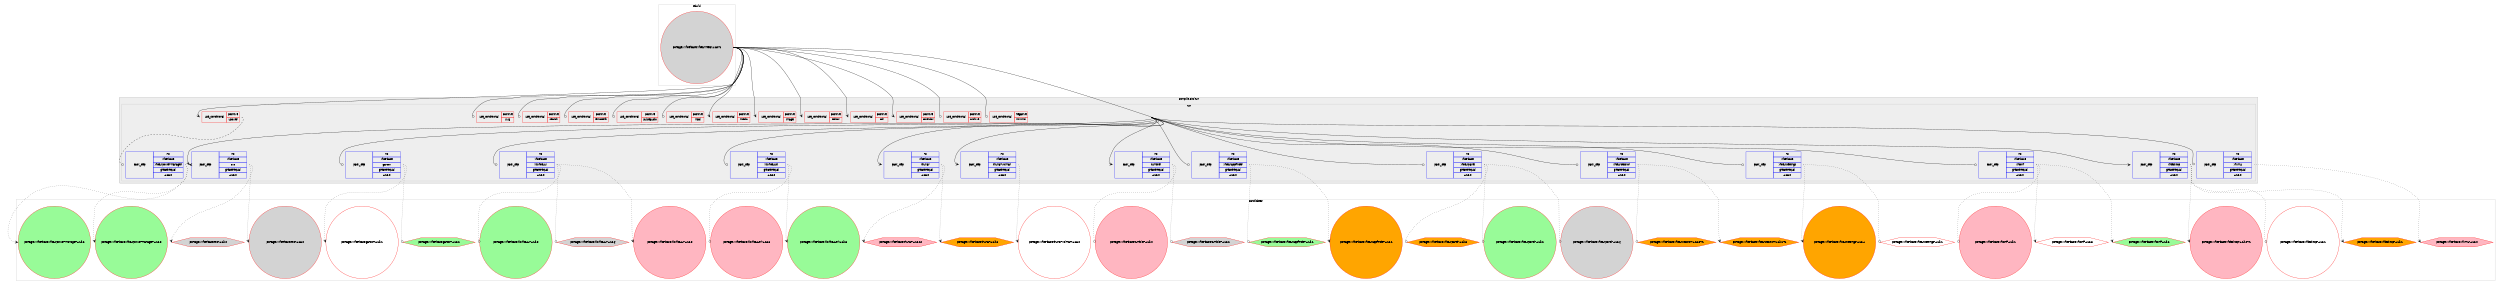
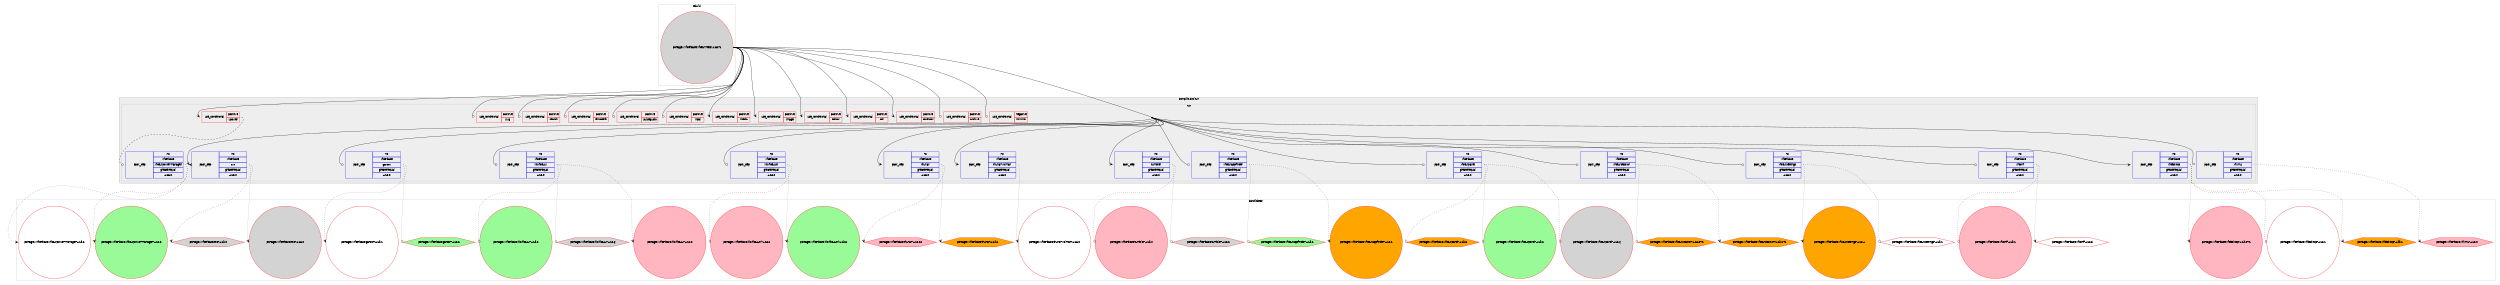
  digraph {
    compound=true
    concentrate=true
    fontname=Helvetica
    fontsize=10
    newrank=true
    rankdir=TB
    ranksep=1.5
    node [color=red fontname=Helvetica fontsize=10 shape=none style=filled]
    edge [arrowhead=odot headport=w style=dotted tailport=e weight=100]
    n1 [fillcolor=lightgrey label="portage://xfce-base/xfce4-meta-4.18-r1" shape=circle width=4]
    n2 [label=<<TABLE BORDER="0" CELLBORDER="1" CELLSPACING="0" CELLPADDING="4"><TR><TD ROWSPAN="3" CELLPADDING="10">use_conditional</TD></TR><TR><TD>negative</TD></TR><TR><TD>minimal</TD></TR></TABLE>> style=""]
    n3 [label=<<TABLE BORDER="0" CELLBORDER="1" CELLSPACING="0" CELLPADDING="4"><TR><TD ROWSPAN="3" CELLPADDING="10">use_conditional</TD></TR><TR><TD>positive</TD></TR><TR><TD>archive</TD></TR></TABLE>> style=""]
    n4 [label=<<TABLE BORDER="0" CELLBORDER="1" CELLSPACING="0" CELLPADDING="4"><TR><TD ROWSPAN="3" CELLPADDING="10">use_conditional</TD></TR><TR><TD>positive</TD></TR><TR><TD>calendar</TD></TR></TABLE>> style=""]
    n5 [label=<<TABLE BORDER="0" CELLBORDER="1" CELLSPACING="0" CELLPADDING="4"><TR><TD ROWSPAN="3" CELLPADDING="10">use_conditional</TD></TR><TR><TD>positive</TD></TR><TR><TD>cdr</TD></TR></TABLE>> style=""]
    n6 [label=<<TABLE BORDER="0" CELLBORDER="1" CELLSPACING="0" CELLPADDING="4"><TR><TD ROWSPAN="3" CELLPADDING="10">use_conditional</TD></TR><TR><TD>positive</TD></TR><TR><TD>editor</TD></TR></TABLE>> style=""]
    n7 [label=<<TABLE BORDER="0" CELLBORDER="1" CELLSPACING="0" CELLPADDING="4"><TR><TD ROWSPAN="3" CELLPADDING="10">use_conditional</TD></TR><TR><TD>positive</TD></TR><TR><TD>image</TD></TR></TABLE>> style=""]
    n8 [label=<<TABLE BORDER="0" CELLBORDER="1" CELLSPACING="0" CELLPADDING="4"><TR><TD ROWSPAN="3" CELLPADDING="10">use_conditional</TD></TR><TR><TD>positive</TD></TR><TR><TD>media</TD></TR></TABLE>> style=""]
    n9 [label=<<TABLE BORDER="0" CELLBORDER="1" CELLSPACING="0" CELLPADDING="4"><TR><TD ROWSPAN="3" CELLPADDING="10">use_conditional</TD></TR><TR><TD>positive</TD></TR><TR><TD>mpd</TD></TR></TABLE>> style=""]
    n10 [label=<<TABLE BORDER="0" CELLBORDER="1" CELLSPACING="0" CELLPADDING="4"><TR><TD ROWSPAN="3" CELLPADDING="10">use_conditional</TD></TR><TR><TD>positive</TD></TR><TR><TD>pulseaudio</TD></TR></TABLE>> style=""]
    n11 [label=<<TABLE BORDER="0" CELLBORDER="1" CELLSPACING="0" CELLPADDING="4"><TR><TD ROWSPAN="3" CELLPADDING="10">use_conditional</TD></TR><TR><TD>positive</TD></TR><TR><TD>remote-fs</TD></TR></TABLE>> style=""]
    n12 [label=<<TABLE BORDER="0" CELLBORDER="1" CELLSPACING="0" CELLPADDING="4"><TR><TD ROWSPAN="3" CELLPADDING="10">use_conditional</TD></TR><TR><TD>positive</TD></TR><TR><TD>search</TD></TR></TABLE>> style=""]
    n13 [label=<<TABLE BORDER="0" CELLBORDER="1" CELLSPACING="0" CELLPADDING="4"><TR><TD ROWSPAN="3" CELLPADDING="10">use_conditional</TD></TR><TR><TD>positive</TD></TR><TR><TD>svg</TD></TR></TABLE>> style=""]
    n14 [color=blue label=<<TABLE BORDER="0" CELLBORDER="1" CELLSPACING="0" CELLPADDING="4" WIDTH="220"><TR><TD ROWSPAN="6" CELLPADDING="30">pack_dep</TD></TR><TR><TD WIDTH="110">no</TD></TR><TR><TD>xfce-base</TD></TR><TR><TD>xfce4-power-manager</TD></TR><TR><TD>greaterequal</TD></TR><TR><TD>4.18.0</TD></TR></TABLE>> style=""]
    n15 [label=<<TABLE BORDER="0" CELLBORDER="1" CELLSPACING="0" CELLPADDING="4"><TR><TD ROWSPAN="3" CELLPADDING="10">use_conditional</TD></TR><TR><TD>positive</TD></TR><TR><TD>upower</TD></TR></TABLE>> style=""]
    n16 [color=blue label=<<TABLE BORDER="0" CELLBORDER="1" CELLSPACING="0" CELLPADDING="4" WIDTH="220"><TR><TD ROWSPAN="6" CELLPADDING="30">pack_dep</TD></TR><TR><TD WIDTH="110">no</TD></TR><TR><TD>xfce-base</TD></TR><TR><TD>exo</TD></TR><TR><TD>greaterequal</TD></TR><TR><TD>4.18.0</TD></TR></TABLE>> style=""]
    n17 [color=blue label=<<TABLE BORDER="0" CELLBORDER="1" CELLSPACING="0" CELLPADDING="4" WIDTH="220"><TR><TD ROWSPAN="6" CELLPADDING="30">pack_dep</TD></TR><TR><TD WIDTH="110">no</TD></TR><TR><TD>xfce-base</TD></TR><TR><TD>garcon</TD></TR><TR><TD>greaterequal</TD></TR><TR><TD>4.18.0</TD></TR></TABLE>> style=""]
    n18 [color=blue label=<<TABLE BORDER="0" CELLBORDER="1" CELLSPACING="0" CELLPADDING="4" WIDTH="220"><TR><TD ROWSPAN="6" CELLPADDING="30">pack_dep</TD></TR><TR><TD WIDTH="110">no</TD></TR><TR><TD>xfce-base</TD></TR><TR><TD>libxfce4ui</TD></TR><TR><TD>greaterequal</TD></TR><TR><TD>4.18.0</TD></TR></TABLE>> style=""]
    n19 [color=blue label=<<TABLE BORDER="0" CELLBORDER="1" CELLSPACING="0" CELLPADDING="4" WIDTH="220"><TR><TD ROWSPAN="6" CELLPADDING="30">pack_dep</TD></TR><TR><TD WIDTH="110">no</TD></TR><TR><TD>xfce-base</TD></TR><TR><TD>libxfce4util</TD></TR><TR><TD>greaterequal</TD></TR><TR><TD>4.18.0</TD></TR></TABLE>> style=""]
    n20 [color=blue label=<<TABLE BORDER="0" CELLBORDER="1" CELLSPACING="0" CELLPADDING="4" WIDTH="220"><TR><TD ROWSPAN="6" CELLPADDING="30">pack_dep</TD></TR><TR><TD WIDTH="110">no</TD></TR><TR><TD>xfce-base</TD></TR><TR><TD>thunar</TD></TR><TR><TD>greaterequal</TD></TR><TR><TD>4.18.0</TD></TR></TABLE>> style=""]
    n21 [color=blue label=<<TABLE BORDER="0" CELLBORDER="1" CELLSPACING="0" CELLPADDING="4" WIDTH="220"><TR><TD ROWSPAN="6" CELLPADDING="30">pack_dep</TD></TR><TR><TD WIDTH="110">no</TD></TR><TR><TD>xfce-base</TD></TR><TR><TD>thunar-volman</TD></TR><TR><TD>greaterequal</TD></TR><TR><TD>4.18.0</TD></TR></TABLE>> style=""]
    n22 [color=blue label=<<TABLE BORDER="0" CELLBORDER="1" CELLSPACING="0" CELLPADDING="4" WIDTH="220"><TR><TD ROWSPAN="6" CELLPADDING="30">pack_dep</TD></TR><TR><TD WIDTH="110">no</TD></TR><TR><TD>xfce-base</TD></TR><TR><TD>tumbler</TD></TR><TR><TD>greaterequal</TD></TR><TR><TD>4.18.0</TD></TR></TABLE>> style=""]
    n23 [color=blue label=<<TABLE BORDER="0" CELLBORDER="1" CELLSPACING="0" CELLPADDING="4" WIDTH="220"><TR><TD ROWSPAN="6" CELLPADDING="30">pack_dep</TD></TR><TR><TD WIDTH="110">no</TD></TR><TR><TD>xfce-base</TD></TR><TR><TD>xfce4-appfinder</TD></TR><TR><TD>greaterequal</TD></TR><TR><TD>4.18.0</TD></TR></TABLE>> style=""]
    n24 [color=blue label=<<TABLE BORDER="0" CELLBORDER="1" CELLSPACING="0" CELLPADDING="4" WIDTH="220"><TR><TD ROWSPAN="6" CELLPADDING="30">pack_dep</TD></TR><TR><TD WIDTH="110">no</TD></TR><TR><TD>xfce-base</TD></TR><TR><TD>xfce4-panel</TD></TR><TR><TD>greaterequal</TD></TR><TR><TD>4.18.0</TD></TR></TABLE>> style=""]
    n25 [color=blue label=<<TABLE BORDER="0" CELLBORDER="1" CELLSPACING="0" CELLPADDING="4" WIDTH="220"><TR><TD ROWSPAN="6" CELLPADDING="30">pack_dep</TD></TR><TR><TD WIDTH="110">no</TD></TR><TR><TD>xfce-base</TD></TR><TR><TD>xfce4-session</TD></TR><TR><TD>greaterequal</TD></TR><TR><TD>4.18.0</TD></TR></TABLE>> style=""]
    n26 [color=blue label=<<TABLE BORDER="0" CELLBORDER="1" CELLSPACING="0" CELLPADDING="4" WIDTH="220"><TR><TD ROWSPAN="6" CELLPADDING="30">pack_dep</TD></TR><TR><TD WIDTH="110">no</TD></TR><TR><TD>xfce-base</TD></TR><TR><TD>xfce4-settings</TD></TR><TR><TD>greaterequal</TD></TR><TR><TD>4.18.0</TD></TR></TABLE>> style=""]
    n27 [color=blue label=<<TABLE BORDER="0" CELLBORDER="1" CELLSPACING="0" CELLPADDING="4" WIDTH="220"><TR><TD ROWSPAN="6" CELLPADDING="30">pack_dep</TD></TR><TR><TD WIDTH="110">no</TD></TR><TR><TD>xfce-base</TD></TR><TR><TD>xfconf</TD></TR><TR><TD>greaterequal</TD></TR><TR><TD>4.18.0</TD></TR></TABLE>> style=""]
    n28 [color=blue label=<<TABLE BORDER="0" CELLBORDER="1" CELLSPACING="0" CELLPADDING="4" WIDTH="220"><TR><TD ROWSPAN="6" CELLPADDING="30">pack_dep</TD></TR><TR><TD WIDTH="110">no</TD></TR><TR><TD>xfce-base</TD></TR><TR><TD>xfdesktop</TD></TR><TR><TD>greaterequal</TD></TR><TR><TD>4.18.0</TD></TR></TABLE>> style=""]
    n29 [color=blue label=<<TABLE BORDER="0" CELLBORDER="1" CELLSPACING="0" CELLPADDING="4" WIDTH="220"><TR><TD ROWSPAN="6" CELLPADDING="30">pack_dep</TD></TR><TR><TD WIDTH="110">no</TD></TR><TR><TD>xfce-base</TD></TR><TR><TD>xfwm4</TD></TR><TR><TD>greaterequal</TD></TR><TR><TD>4.18.0</TD></TR></TABLE>> style=""]
    n30 [fillcolor=palegreen label="portage://xfce-base/xfce4-power-manager-4.18.3" shape=circle width=4]
-   n31 [fillcolor=palegreen label="portage://xfce-base/xfce4-power-manager-4.19.2" shape=circle width=4]
+   n31 [fillcolor=white label="portage://xfce-base/xfce4-power-manager-4.19.2" shape=circle width=4]
    n32 [fillcolor=lightgrey label="portage://xfce-base/exo-4.18.0" shape=circle width=4]
    n33 [fillcolor=lightgrey label="portage://xfce-base/exo-4.19.0" shape=hexagon width=4]
    n34 [fillcolor=palegreen label="portage://xfce-base/garcon-4.18.2" shape=hexagon width=4]
    n35 [fillcolor=white label="portage://xfce-base/garcon-4.19.1" shape=circle width=4]
    n36 [fillcolor=lightpink label="portage://xfce-base/libxfce4ui-4.18.5" shape=circle width=4]
    n37 [fillcolor=lightgrey label="portage://xfce-base/libxfce4ui-4.18.6" shape=hexagon width=4]
    n38 [fillcolor=palegreen label="portage://xfce-base/libxfce4ui-4.19.5" shape=circle width=4]
    n39 [fillcolor=lightpink label="portage://xfce-base/libxfce4util-4.18.2" shape=circle width=4]
    n40 [fillcolor=palegreen label="portage://xfce-base/libxfce4util-4.19.3" shape=circle width=4]
    n41 [fillcolor=lightpink label="portage://xfce-base/thunar-4.18.10" shape=hexagon width=4]
    n42 [fillcolor=orange label="portage://xfce-base/thunar-4.19.2" shape=hexagon width=4]
    n43 [fillcolor=white label="portage://xfce-base/thunar-volman-4.18.0" shape=circle width=4]
    n44 [fillcolor=lightgrey label="portage://xfce-base/tumbler-4.18.2" shape=hexagon width=4]
    n45 [fillcolor=lightpink label="portage://xfce-base/tumbler-4.19.0" shape=circle width=4]
    n46 [fillcolor=orange label="portage://xfce-base/xfce4-appfinder-4.18.1" shape=circle width=4]
    n47 [fillcolor=palegreen label="portage://xfce-base/xfce4-appfinder-4.19.1" shape=hexagon width=4]
    n48 [fillcolor=lightgrey label="portage://xfce-base/xfce4-panel-4.18.6" shape=circle width=4]
    n49 [fillcolor=palegreen label="portage://xfce-base/xfce4-panel-4.19.2" shape=circle width=4]
    n50 [fillcolor=orange label="portage://xfce-base/xfce4-panel-4.19.3" shape=hexagon width=4]
    n51 [fillcolor=orange label="portage://xfce-base/xfce4-session-4.18.3-r1" shape=hexagon width=4]
    n52 [fillcolor=orange label="portage://xfce-base/xfce4-session-1.19.1-r1" shape=hexagon width=4]
    n53 [fillcolor=orange label="portage://xfce-base/xfce4-settings-4.18.4" shape=circle width=4]
    n54 [fillcolor=white label="portage://xfce-base/xfce4-settings-4.19.1" shape=hexagon width=4]
    n55 [fillcolor=white label="portage://xfce-base/xfconf-4.18.3" shape=hexagon width=4]
    n56 [fillcolor=lightpink label="portage://xfce-base/xfconf-4.19.1" shape=circle width=4]
-   n57 [fillcolor=palegreen label="portage://xfce-base/xfconf-4.19.2" shape=hexagon width=4]
    n58 [fillcolor=white label="portage://xfce-base/xfdesktop-4.18.1" shape=circle width=4]
    n59 [fillcolor=lightpink label="portage://xfce-base/xfdesktop-4.19.0-r1" shape=circle width=4]
-   n60 [fillcolor=orange label="portage://xfce-base/xfdesktop-4.19.1" shape=hexagon width=4]
+   n60 [fillcolor=orange label="portage://xfce-base/xfdesktop-4.99.1" shape=hexagon width=4]
    n61 [fillcolor=lightpink label="portage://xfce-base/xfwm4-4.18.0" shape=hexagon width=4]
    subgraph cluster_1 {
      color=gray
      label=<<i>dependencies</i>>
      subgraph cluster_2 {
        color=gray
        fillcolor="#eeeeee"
        label=<<i>compile</i>>
        style=filled
      }
      subgraph cluster_3 {
        color=gray
        fillcolor="#eeeeee"
        label=<<i>compile and run</i>>
        style=filled
      }
      subgraph cluster_4 {
        color=gray
        fillcolor="#eeeeee"
        label=<<i>run</i>>
        style=filled
        subgraph sub_5 {
          color=gray
          fillcolor="#eeeeee"
          label=<<i>run</i>>
          style=filled
          n2
        }
        subgraph sub_6 {
          color=gray
          fillcolor="#eeeeee"
          label=<<i>run</i>>
          style=filled
          n3
        }
        subgraph sub_7 {
          color=gray
          fillcolor="#eeeeee"
          label=<<i>run</i>>
          style=filled
          n4
        }
        subgraph sub_8 {
          color=gray
          fillcolor="#eeeeee"
          label=<<i>run</i>>
          style=filled
          n5
        }
        subgraph sub_9 {
          color=gray
          fillcolor="#eeeeee"
          label=<<i>run</i>>
          style=filled
          n6
        }
        subgraph sub_10 {
          color=gray
          fillcolor="#eeeeee"
          label=<<i>run</i>>
          style=filled
          n7
        }
        subgraph sub_11 {
          color=gray
          fillcolor="#eeeeee"
          label=<<i>run</i>>
          style=filled
          n8
        }
        subgraph sub_12 {
          color=gray
          fillcolor="#eeeeee"
          label=<<i>run</i>>
          style=filled
          n9
        }
        subgraph sub_13 {
          color=gray
          fillcolor="#eeeeee"
          label=<<i>run</i>>
          style=filled
          n10
        }
        subgraph sub_14 {
          color=gray
          fillcolor="#eeeeee"
          label=<<i>run</i>>
          style=filled
          n11
        }
        subgraph sub_15 {
          color=gray
          fillcolor="#eeeeee"
          label=<<i>run</i>>
          style=filled
          n12
        }
        subgraph sub_16 {
          color=gray
          fillcolor="#eeeeee"
          label=<<i>run</i>>
          style=filled
          n13
        }
        subgraph sub_17 {
          color=gray
          fillcolor="#eeeeee"
          label=<<i>run</i>>
          style=filled
          n15
          subgraph sub_18 {
            color=gray
            fillcolor="#eeeeee"
            label=<<i>run</i>>
            style=filled
            n14
          }
        }
        subgraph sub_19 {
          color=gray
          fillcolor="#eeeeee"
          label=<<i>run</i>>
          style=filled
          n16
        }
        subgraph sub_20 {
          color=gray
          fillcolor="#eeeeee"
          label=<<i>run</i>>
          style=filled
          n17
        }
        subgraph sub_21 {
          color=gray
          fillcolor="#eeeeee"
          label=<<i>run</i>>
          style=filled
          n18
        }
        subgraph sub_22 {
          color=gray
          fillcolor="#eeeeee"
          label=<<i>run</i>>
          style=filled
          n19
        }
        subgraph sub_23 {
          color=gray
          fillcolor="#eeeeee"
          label=<<i>run</i>>
          style=filled
          n20
        }
        subgraph sub_24 {
          color=gray
          fillcolor="#eeeeee"
          label=<<i>run</i>>
          style=filled
          n21
        }
        subgraph sub_25 {
          color=gray
          fillcolor="#eeeeee"
          label=<<i>run</i>>
          style=filled
          n22
        }
        subgraph sub_26 {
          color=gray
          fillcolor="#eeeeee"
          label=<<i>run</i>>
          style=filled
          n23
        }
        subgraph sub_27 {
          color=gray
          fillcolor="#eeeeee"
          label=<<i>run</i>>
          style=filled
          n24
        }
        subgraph sub_28 {
          color=gray
          fillcolor="#eeeeee"
          label=<<i>run</i>>
          style=filled
          n25
        }
        subgraph sub_29 {
          color=gray
          fillcolor="#eeeeee"
          label=<<i>run</i>>
          style=filled
          n26
        }
        subgraph sub_30 {
          color=gray
          fillcolor="#eeeeee"
          label=<<i>run</i>>
          style=filled
          n27
        }
        subgraph sub_31 {
          color=gray
          fillcolor="#eeeeee"
          label=<<i>run</i>>
          style=filled
          n28
        }
        subgraph sub_32 {
          color=gray
          fillcolor="#eeeeee"
          label=<<i>run</i>>
          style=filled
          n29
        }
      }
    }
    subgraph cluster_33 {
      color=gray
      label=<<i>ebuild</i>>
      rank=same
      n1
    }
    subgraph cluster_34 {
      color=gray
      label=<<i>candidates</i>>
      rank=same
      subgraph sub_35 {
        color=black
        label=<<i>candidates</i>>
        nodesep=1
        rank=same
        n30
        n31
      }
      subgraph sub_36 {
        color=black
        label=<<i>candidates</i>>
        nodesep=1
        rank=same
        n32
        n33
      }
      subgraph sub_37 {
        color=black
        label=<<i>candidates</i>>
        nodesep=1
        rank=same
        n34
        n35
      }
      subgraph sub_38 {
        color=black
        label=<<i>candidates</i>>
        nodesep=1
        rank=same
        n36
        n37
        n38
      }
      subgraph sub_39 {
        color=black
        label=<<i>candidates</i>>
        nodesep=1
        rank=same
        n39
        n40
      }
      subgraph sub_40 {
        color=black
        label=<<i>candidates</i>>
        nodesep=1
        rank=same
        n41
        n42
      }
      subgraph sub_41 {
        color=black
        label=<<i>candidates</i>>
        nodesep=1
        rank=same
        n43
      }
      subgraph sub_42 {
        color=black
        label=<<i>candidates</i>>
        nodesep=1
        rank=same
        n44
        n45
      }
      subgraph sub_43 {
        color=black
        label=<<i>candidates</i>>
        nodesep=1
        rank=same
        n46
        n47
      }
      subgraph sub_44 {
        color=black
        label=<<i>candidates</i>>
        nodesep=1
        rank=same
        n48
        n49
        n50
      }
      subgraph sub_45 {
        color=black
        label=<<i>candidates</i>>
        nodesep=1
        rank=same
        n51
        n52
      }
      subgraph sub_46 {
        color=black
        label=<<i>candidates</i>>
        nodesep=1
        rank=same
        n53
        n54
      }
      subgraph sub_47 {
        color=black
        label=<<i>candidates</i>>
        nodesep=1
        rank=same
        n55
        n56
-       n57
      }
      subgraph sub_48 {
        color=black
        label=<<i>candidates</i>>
        nodesep=1
        rank=same
        n58
        n59
        n60
      }
      subgraph sub_49 {
        color=black
        label=<<i>candidates</i>>
        nodesep=1
        rank=same
        n61
      }
    }
    n1 -> n2 [style=solid weight=20]
    n1 -> n3 [style=solid weight=20]
    n1 -> n4 [arrowhead=vee style=solid weight=20]
    n1 -> n5 [arrowhead=vee style=solid weight=20]
    n1 -> n6 [arrowhead=vee style=solid weight=20]
    n1 -> n7 [arrowhead=vee style=solid weight=20]
    n1 -> n8 [arrowhead=vee style=solid weight=20]
    n1 -> n9 [style=solid weight=20]
    n1 -> n10 [style=solid weight=20]
    n1 -> n11 [style=solid weight=20]
    n1 -> n12 [style=solid weight=20]
    n1 -> n13 [style=solid weight=20]
    n1 -> n15 [arrowhead=vee style=solid weight=20]
    n1 -> n16 [arrowhead=vee style=solid weight=20]
    n1 -> n17 [style=solid weight=20]
    n1 -> n18 [style=solid weight=20]
    n1 -> n19 [style=solid weight=20]
    n1 -> n20 [arrowhead=vee style=solid weight=20]
    n1 -> n21 [arrowhead=vee style=solid weight=20]
    n1 -> n22 [arrowhead=vee style=solid weight=20]
    n1 -> n23 [style=solid weight=20]
    n1 -> n24 [style=solid weight=20]
    n1 -> n25 [style=solid weight=20]
    n1 -> n26 [style=solid weight=20]
    n1 -> n27 [style=solid weight=20]
    n1 -> n28 [arrowhead=vee style=solid weight=20]
    n1 -> n29 [style=solid weight=20]
    n14 -> n30 [arrowhead=vee]
    n14 -> n31 [arrowhead=vee]
    n15 -> n14 [style=dashed weight=20]
    n16 -> n32 [arrowhead=vee]
    n16 -> n33 [arrowhead=vee]
    n17 -> n34
    n17 -> n35 [arrowhead=vee]
    n18 -> n36 [arrowhead=vee]
    n18 -> n37
    n18 -> n38
    n19 -> n39
    n19 -> n40 [arrowhead=vee]
    n20 -> n41 [arrowhead=vee]
    n20 -> n42 [arrowhead=vee]
    n21 -> n43 [arrowhead=vee]
    n22 -> n44
    n22 -> n45
    n23 -> n46 [arrowhead=vee]
    n23 -> n47
    n24 -> n48
    n24 -> n49
    n24 -> n50
    n25 -> n51
    n25 -> n52 [arrowhead=vee]
    n26 -> n53 [arrowhead=vee]
    n26 -> n54
    n27 -> n55 [arrowhead=vee]
    n27 -> n56
-   n27 -> n57 [arrowhead=vee]
    n28 -> n58
    n28 -> n59 [arrowhead=vee]
    n28 -> n60 [arrowhead=vee]
    n29 -> n61 [arrowhead=vee]
  }
